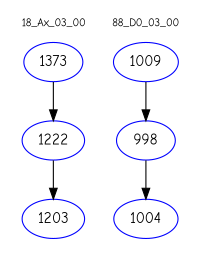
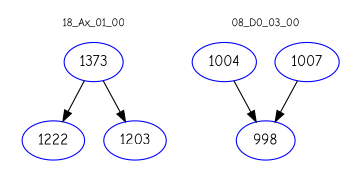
  digraph {
    fontname="Comic Neue"
    node [color=blue fontname="Comic Neue"]
    edge [color=black fontname="Comic Neue"]
    n1 [label=1222]
    n2 [label=1203]
    n3 [label=1373]
    n4 [label=998]
-   n5 [label=1009]
+   n5 [label=1007]
    n6 [label=1004]
    subgraph cluster_1 {
      color=white
      fontsize=10
-     label="18_Ax_03_00"
+     label="18_Ax_01_00"
      n1
      n2
      n3
    }
    subgraph cluster_2 {
      color=white
      fontsize=10
-     label="88_D0_03_00"
+     label="08_D0_03_00"
      n4
      n5
      n6
    }
-   n1 -> n2
+   n3 -> n2
    n3 -> n1
-   n4 -> n6
+   n6 -> n4
    n5 -> n4
  }
